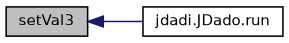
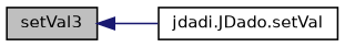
  digraph {
    rankdir=LR
    node [color=black fontname=Helvetica fontsize=10 shape=record style=filled]
    n1 [fillcolor=grey75 fontcolor=black height=0.2 label=setVal3 width=0.4]
-   n2 [fillcolor=white height=0.2 label="jdadi.JDado.run" width=0.4]
+   n2 [fillcolor=white height=0.2 label="jdadi.JDado.setVal" width=0.4]
    n1 -> n2 [color=midnightblue dir=back fontname=Helvetica fontsize=10 labelfontname=Helvetica labelfontsize=10 style=solid]
  }
